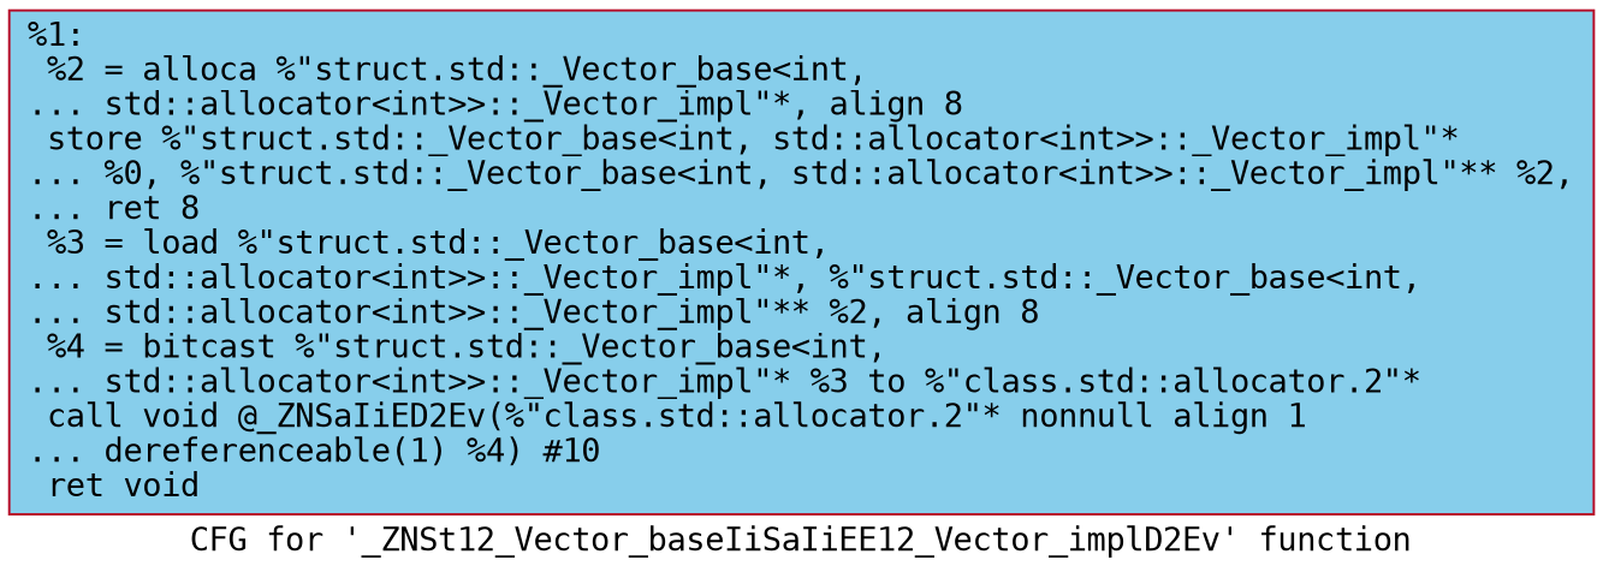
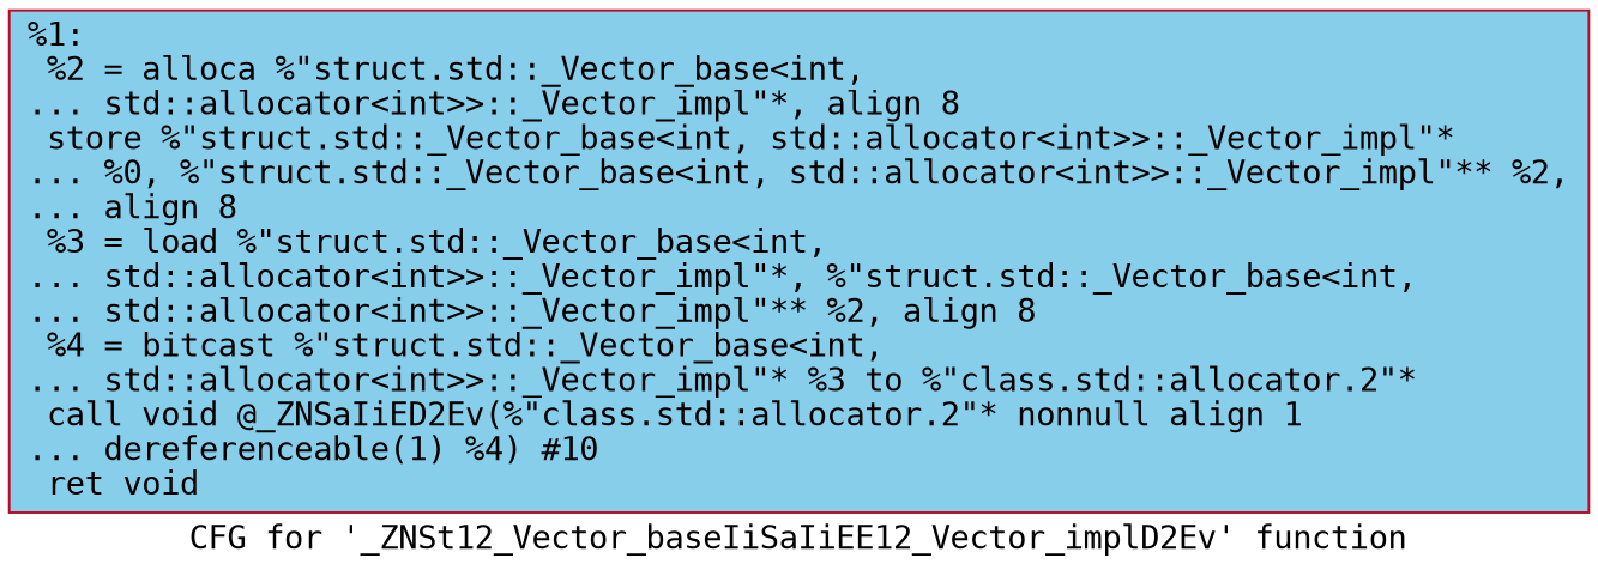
  digraph {
    label="CFG for '_ZNSt12_Vector_baseIiSaIiEE12_Vector_implD2Ev' function"
    fontname="DejaVu Sans Mono"
-   n1 [color="#b70d28ff" fillcolor=skyblue label="{%1:\l  %2 = alloca %\"struct.std::_Vector_base\<int,\l... std::allocator\<int\>\>::_Vector_impl\"*, align 8\l  store %\"struct.std::_Vector_base\<int, std::allocator\<int\>\>::_Vector_impl\"*\l... %0, %\"struct.std::_Vector_base\<int, std::allocator\<int\>\>::_Vector_impl\"** %2,\l... ret 8\l  %3 = load %\"struct.std::_Vector_base\<int,\l... std::allocator\<int\>\>::_Vector_impl\"*, %\"struct.std::_Vector_base\<int,\l... std::allocator\<int\>\>::_Vector_impl\"** %2, align 8\l  %4 = bitcast %\"struct.std::_Vector_base\<int,\l... std::allocator\<int\>\>::_Vector_impl\"* %3 to %\"class.std::allocator.2\"*\l  call void @_ZNSaIiED2Ev(%\"class.std::allocator.2\"* nonnull align 1\l... dereferenceable(1) %4) #10\l  ret void\l}" shape=record style=filled fontname="DejaVu Sans Mono"]
+   n1 [color="#b70d28ff" fillcolor=skyblue label="{%1:\l  %2 = alloca %\"struct.std::_Vector_base\<int,\l... std::allocator\<int\>\>::_Vector_impl\"*, align 8\l  store %\"struct.std::_Vector_base\<int, std::allocator\<int\>\>::_Vector_impl\"*\l... %0, %\"struct.std::_Vector_base\<int, std::allocator\<int\>\>::_Vector_impl\"** %2,\l... align 8\l  %3 = load %\"struct.std::_Vector_base\<int,\l... std::allocator\<int\>\>::_Vector_impl\"*, %\"struct.std::_Vector_base\<int,\l... std::allocator\<int\>\>::_Vector_impl\"** %2, align 8\l  %4 = bitcast %\"struct.std::_Vector_base\<int,\l... std::allocator\<int\>\>::_Vector_impl\"* %3 to %\"class.std::allocator.2\"*\l  call void @_ZNSaIiED2Ev(%\"class.std::allocator.2\"* nonnull align 1\l... dereferenceable(1) %4) #10\l  ret void\l}" shape=record style=filled fontname="DejaVu Sans Mono"]
  }
